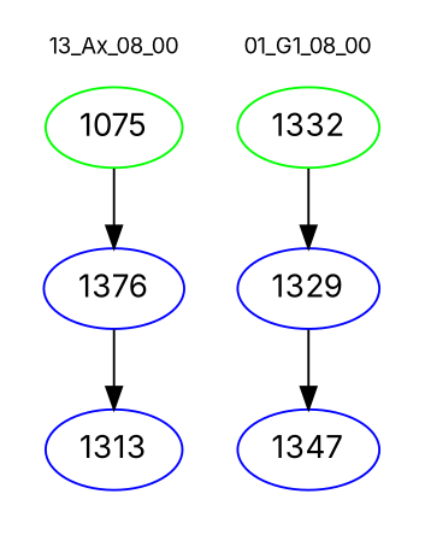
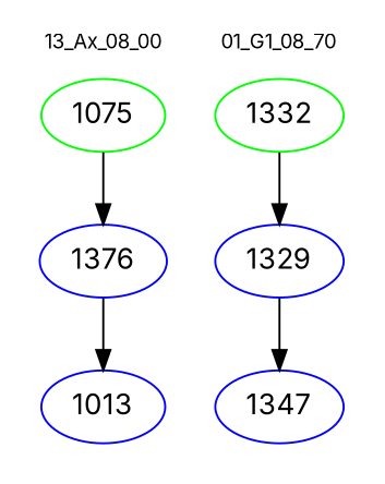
  digraph {
    fontname=Inter
    node [color=blue fontname=Inter]
    edge [color=black fontname=Inter]
    n1 [color=green label=1075]
    n2 [label=1376]
-   n3 [label=1313]
+   n3 [label=1013]
    n4 [color=green label=1332]
    n5 [label=1329]
    n6 [label=1347]
    subgraph cluster_1 {
      color=white
      fontsize=10
      label="13_Ax_08_00"
      n1
      n2
      n3
    }
    subgraph cluster_2 {
      color=white
      fontsize=10
-     label="01_G1_08_00"
+     label="01_G1_08_70"
      n4
      n5
      n6
    }
    n1 -> n2
    n2 -> n3
    n4 -> n5
    n5 -> n6
  }
